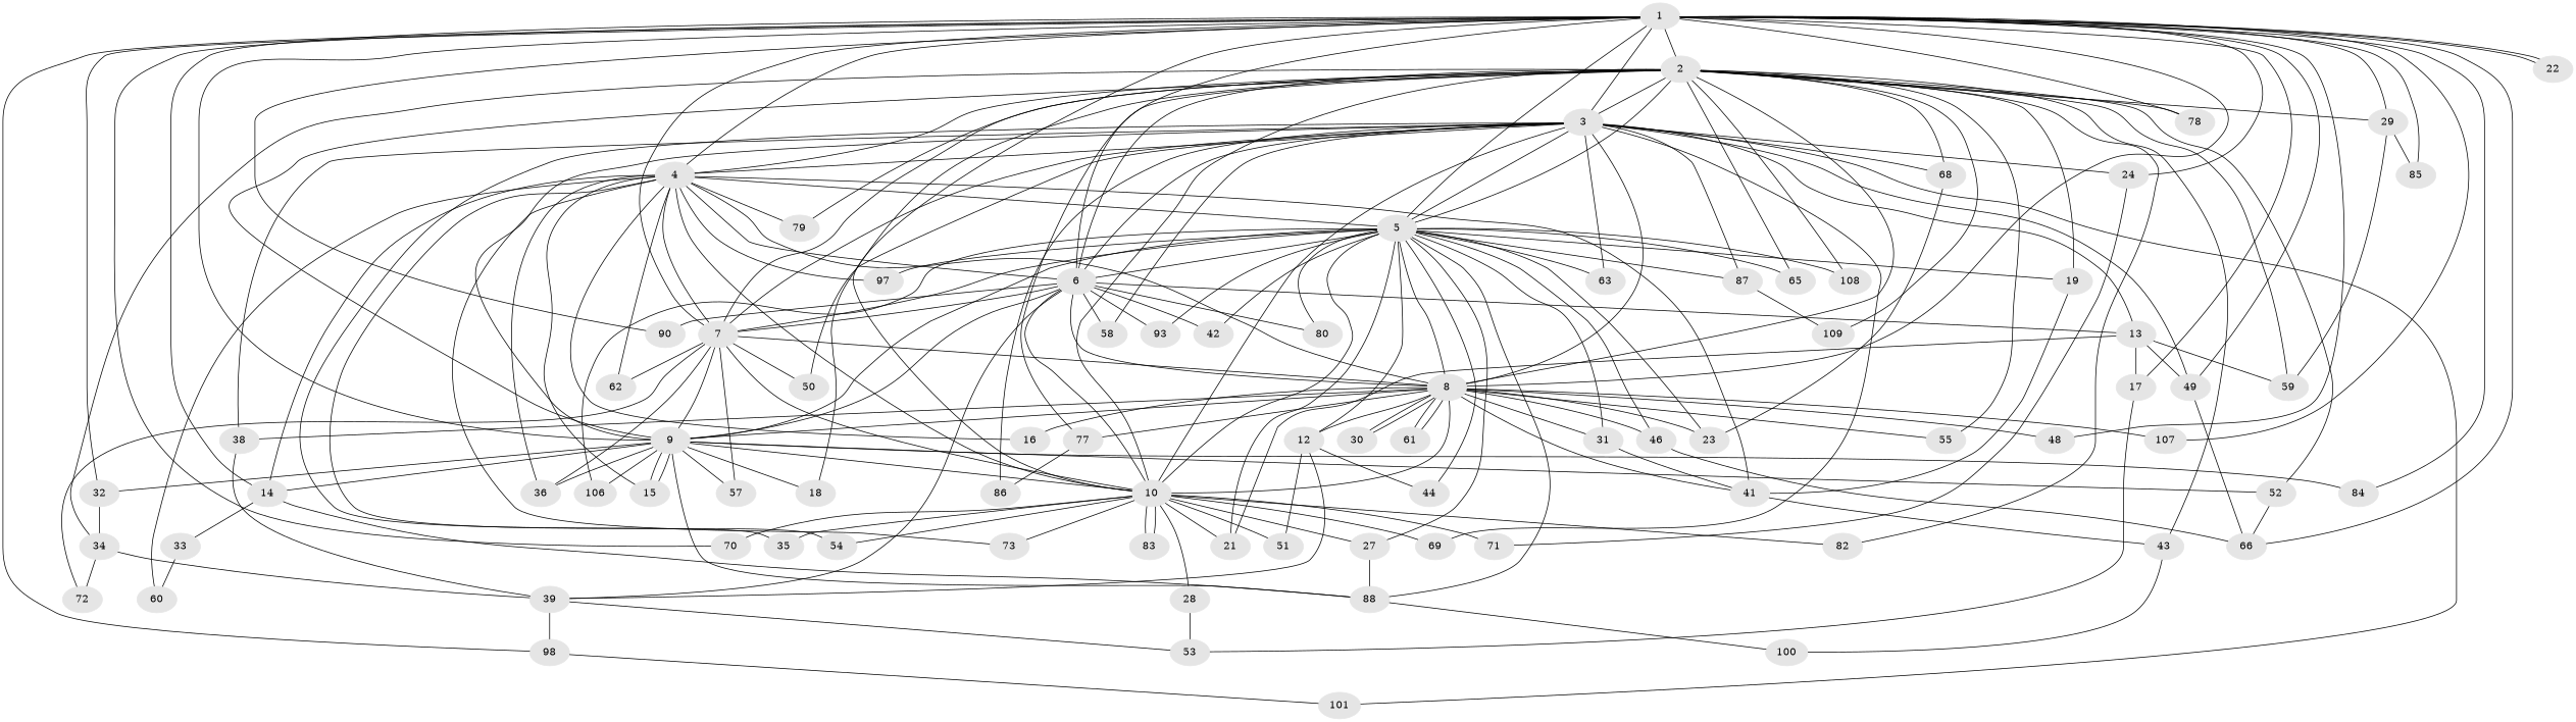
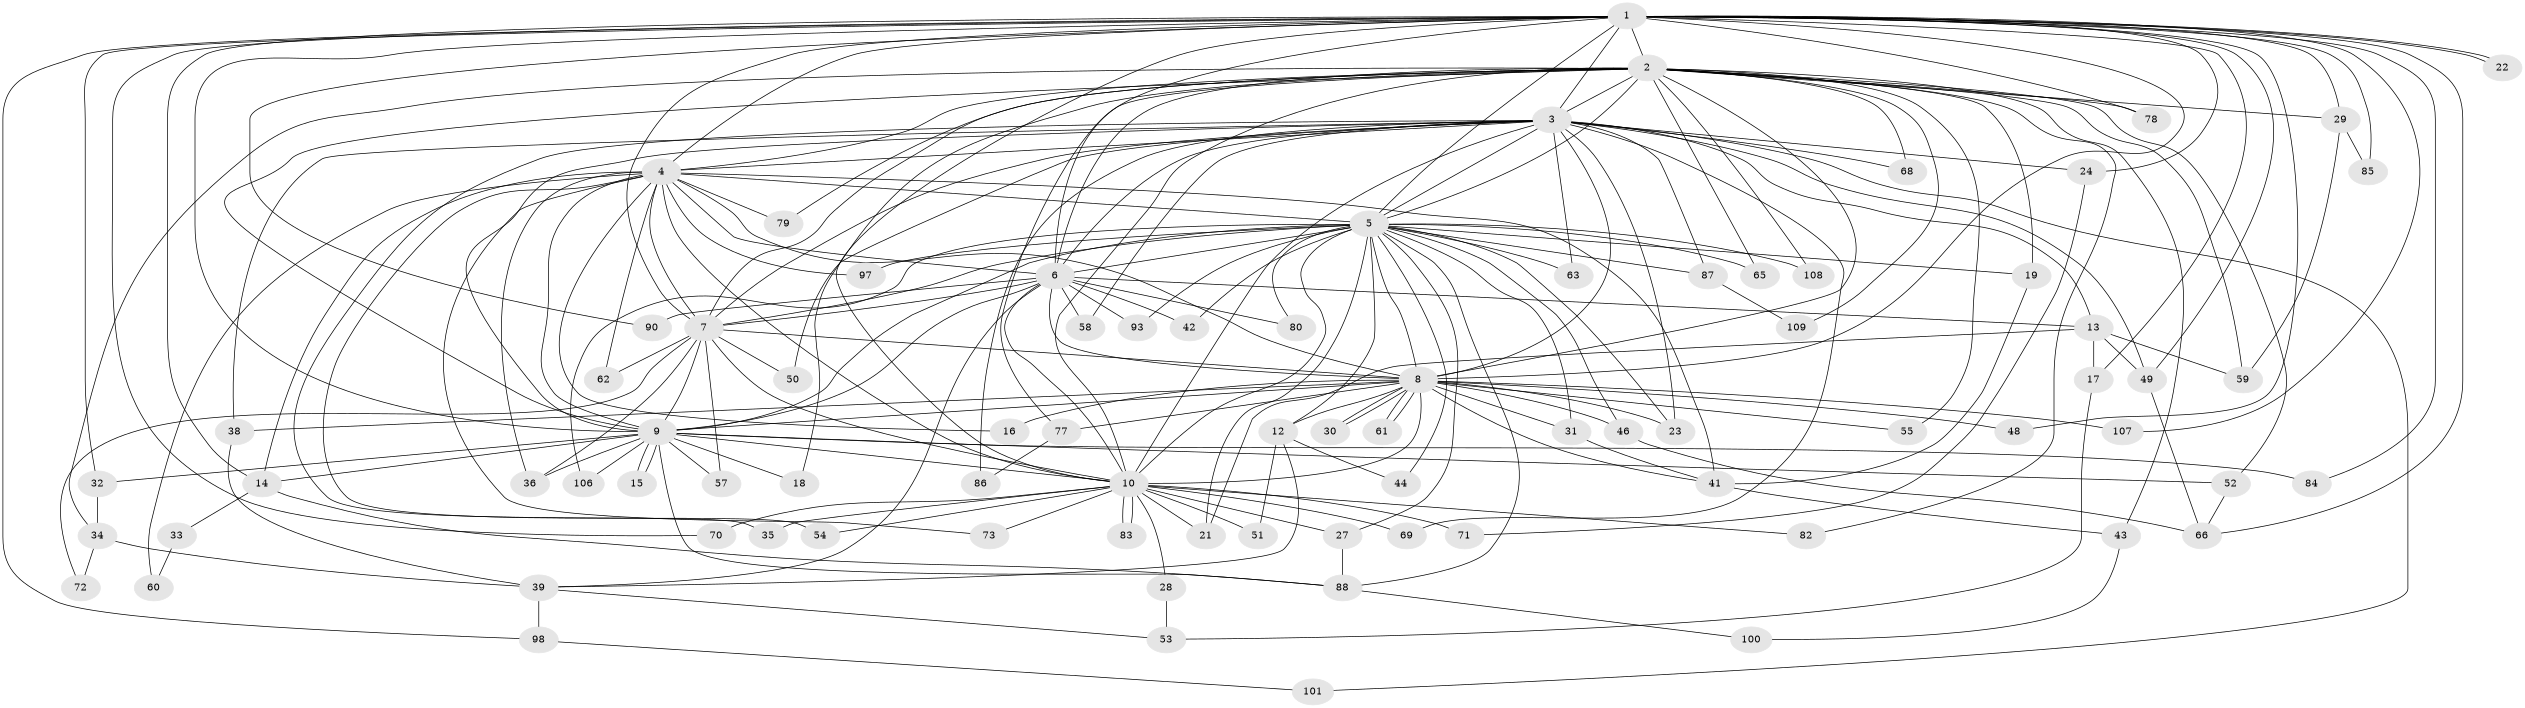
  graph {
    node [color=gray90 style=filled]
    1 [super="+74"]
    2 [super="+11"]
    3 [super="+99"]
    4 [super="+45"]
    5 [super="+81"]
    6 [super="+37"]
    7 [super="+25"]
    8 [super="+20"]
    9 [super="+91"]
    10 [super="+40"]
    14 [super="+26"]
    17
    22
    24 [super="+47"]
    29
    32
    48
    49
    66 [super="+89"]
    70
    78
    84
    85
    90
    98
    107
    18
    19 [super="+64"]
    34 [super="+96"]
    43
    52
    55
    59 [super="+95"]
    65
    68
    77
    79
    82
    108
    109
    13 [super="+56"]
    23 [super="+102"]
    35
    38
    50
    58
    63
    69
    86
    87 [super="+94"]
    101
    16
    36 [super="+104"]
    41 [super="+110"]
    54
    60
    62
    73
    97
    12 [super="+76"]
    21 [super="+75"]
    27
    31
    42
    44
    46 [super="+105"]
    80
    88 [super="+92"]
    93
    106
    39 [super="+67"]
    57
    72
    30
    61
    15
    28
    51
    71
    83
    33
    53 [super="+103"]
    100
    1 -- 2
    1 -- 3 [weight=2]
    1 -- 4
    1 -- 5
    1 -- 6 [weight=3]
    1 -- 7
    1 -- 8
    1 -- 9
    1 -- 10
    1 -- 14
    1 -- 17
    1 -- 22
    1 -- 22
    1 -- 24 [weight=2]
    1 -- 29
    1 -- 32
    1 -- 48
    1 -- 49
    1 -- 66
    1 -- 70
    1 -- 78
    1 -- 84
    1 -- 85
    1 -- 90
    1 -- 98
    1 -- 107
    2 -- 3 [weight=2]
    2 -- 4
    2 -- 5
    2 -- 6
    2 -- 7
    2 -- 8
    2 -- 9
    2 -- 10
    2 -- 29
    2 -- 78
    2 -- 18
    2 -- 19
    2 -- 34
    2 -- 43
    2 -- 52
    2 -- 55
    2 -- 59
    2 -- 65
    2 -- 68
    2 -- 77
    2 -- 79
    2 -- 82
    2 -- 108
    2 -- 109
    3 -- 4 [weight=2]
    3 -- 5
    3 -- 6
    3 -- 7
    3 -- 8 [weight=2]
    3 -- 9
    3 -- 10
    3 -- 24
    3 -- 49
    3 -- 68
    3 -- 13
-   68 -- 23
+   3 -- 23
    3 -- 35
    3 -- 38
    3 -- 50
    3 -- 58
    3 -- 63
    3 -- 69
    3 -- 86
    3 -- 87
    3 -- 101
    4 -- 5
    4 -- 6
    4 -- 7
    4 -- 8
-   4 -- 15
+   4 -- 9
    4 -- 10
    4 -- 14
    4 -- 79
    4 -- 16
    4 -- 36
    4 -- 41
    4 -- 54
    4 -- 60
    4 -- 62
    4 -- 73
    4 -- 97
    5 -- 6
    5 -- 7
    5 -- 8 [weight=2]
    5 -- 9
    5 -- 10 [weight=2]
    5 -- 19
    5 -- 65
    5 -- 108
    5 -- 23
    5 -- 63
    5 -- 87
    5 -- 97
    5 -- 12
    5 -- 21
    5 -- 27
    5 -- 31
    5 -- 42
    5 -- 44
    5 -- 46
    5 -- 80
    5 -- 88
    5 -- 93
    5 -- 106
    6 -- 7
    6 -- 8
    6 -- 9
    6 -- 10
    6 -- 90
    6 -- 13
    6 -- 58
    6 -- 42
    6 -- 80
    6 -- 93
    6 -- 39
    7 -- 8
    7 -- 9
    7 -- 10
    7 -- 50
    7 -- 36
    7 -- 62
    7 -- 57
    7 -- 72
    8 -- 9
    8 -- 10
    8 -- 48
    8 -- 107
    8 -- 55
    8 -- 77
    8 -- 23
    8 -- 38
    8 -- 16
    8 -- 41
    8 -- 12
    8 -- 31
    8 -- 46
    8 -- 30
    8 -- 30
    8 -- 61
    8 -- 61
    9 -- 10
    9 -- 14
    9 -- 32
    9 -- 84
    9 -- 18
    9 -- 52
    9 -- 36
    9 -- 88
    9 -- 106
    9 -- 57
    9 -- 15
    9 -- 15
    10 -- 70
    10 -- 82
    10 -- 35
    10 -- 69
    10 -- 54
    10 -- 73
    10 -- 21
    10 -- 27
    10 -- 28
    10 -- 51
    10 -- 71
    10 -- 83
    10 -- 83
    14 -- 88
    14 -- 33
    17 -- 53
    24 -- 71
    29 -- 85
    29 -- 59
    32 -- 34
    49 -- 66
    98 -- 101
    19 -- 41
    34 -- 39 [weight=2]
    34 -- 72
    43 -- 100
    52 -- 66
    77 -- 86
    13 -- 17
    13 -- 49
    13 -- 59
    13 -- 21
    38 -- 39
    87 -- 109
    41 -- 43
    12 -- 44
    12 -- 39
    12 -- 51
    27 -- 88
    31 -- 41
    46 -- 66
    88 -- 100
    39 -- 98
    39 -- 53
    28 -- 53
    33 -- 60
  }
